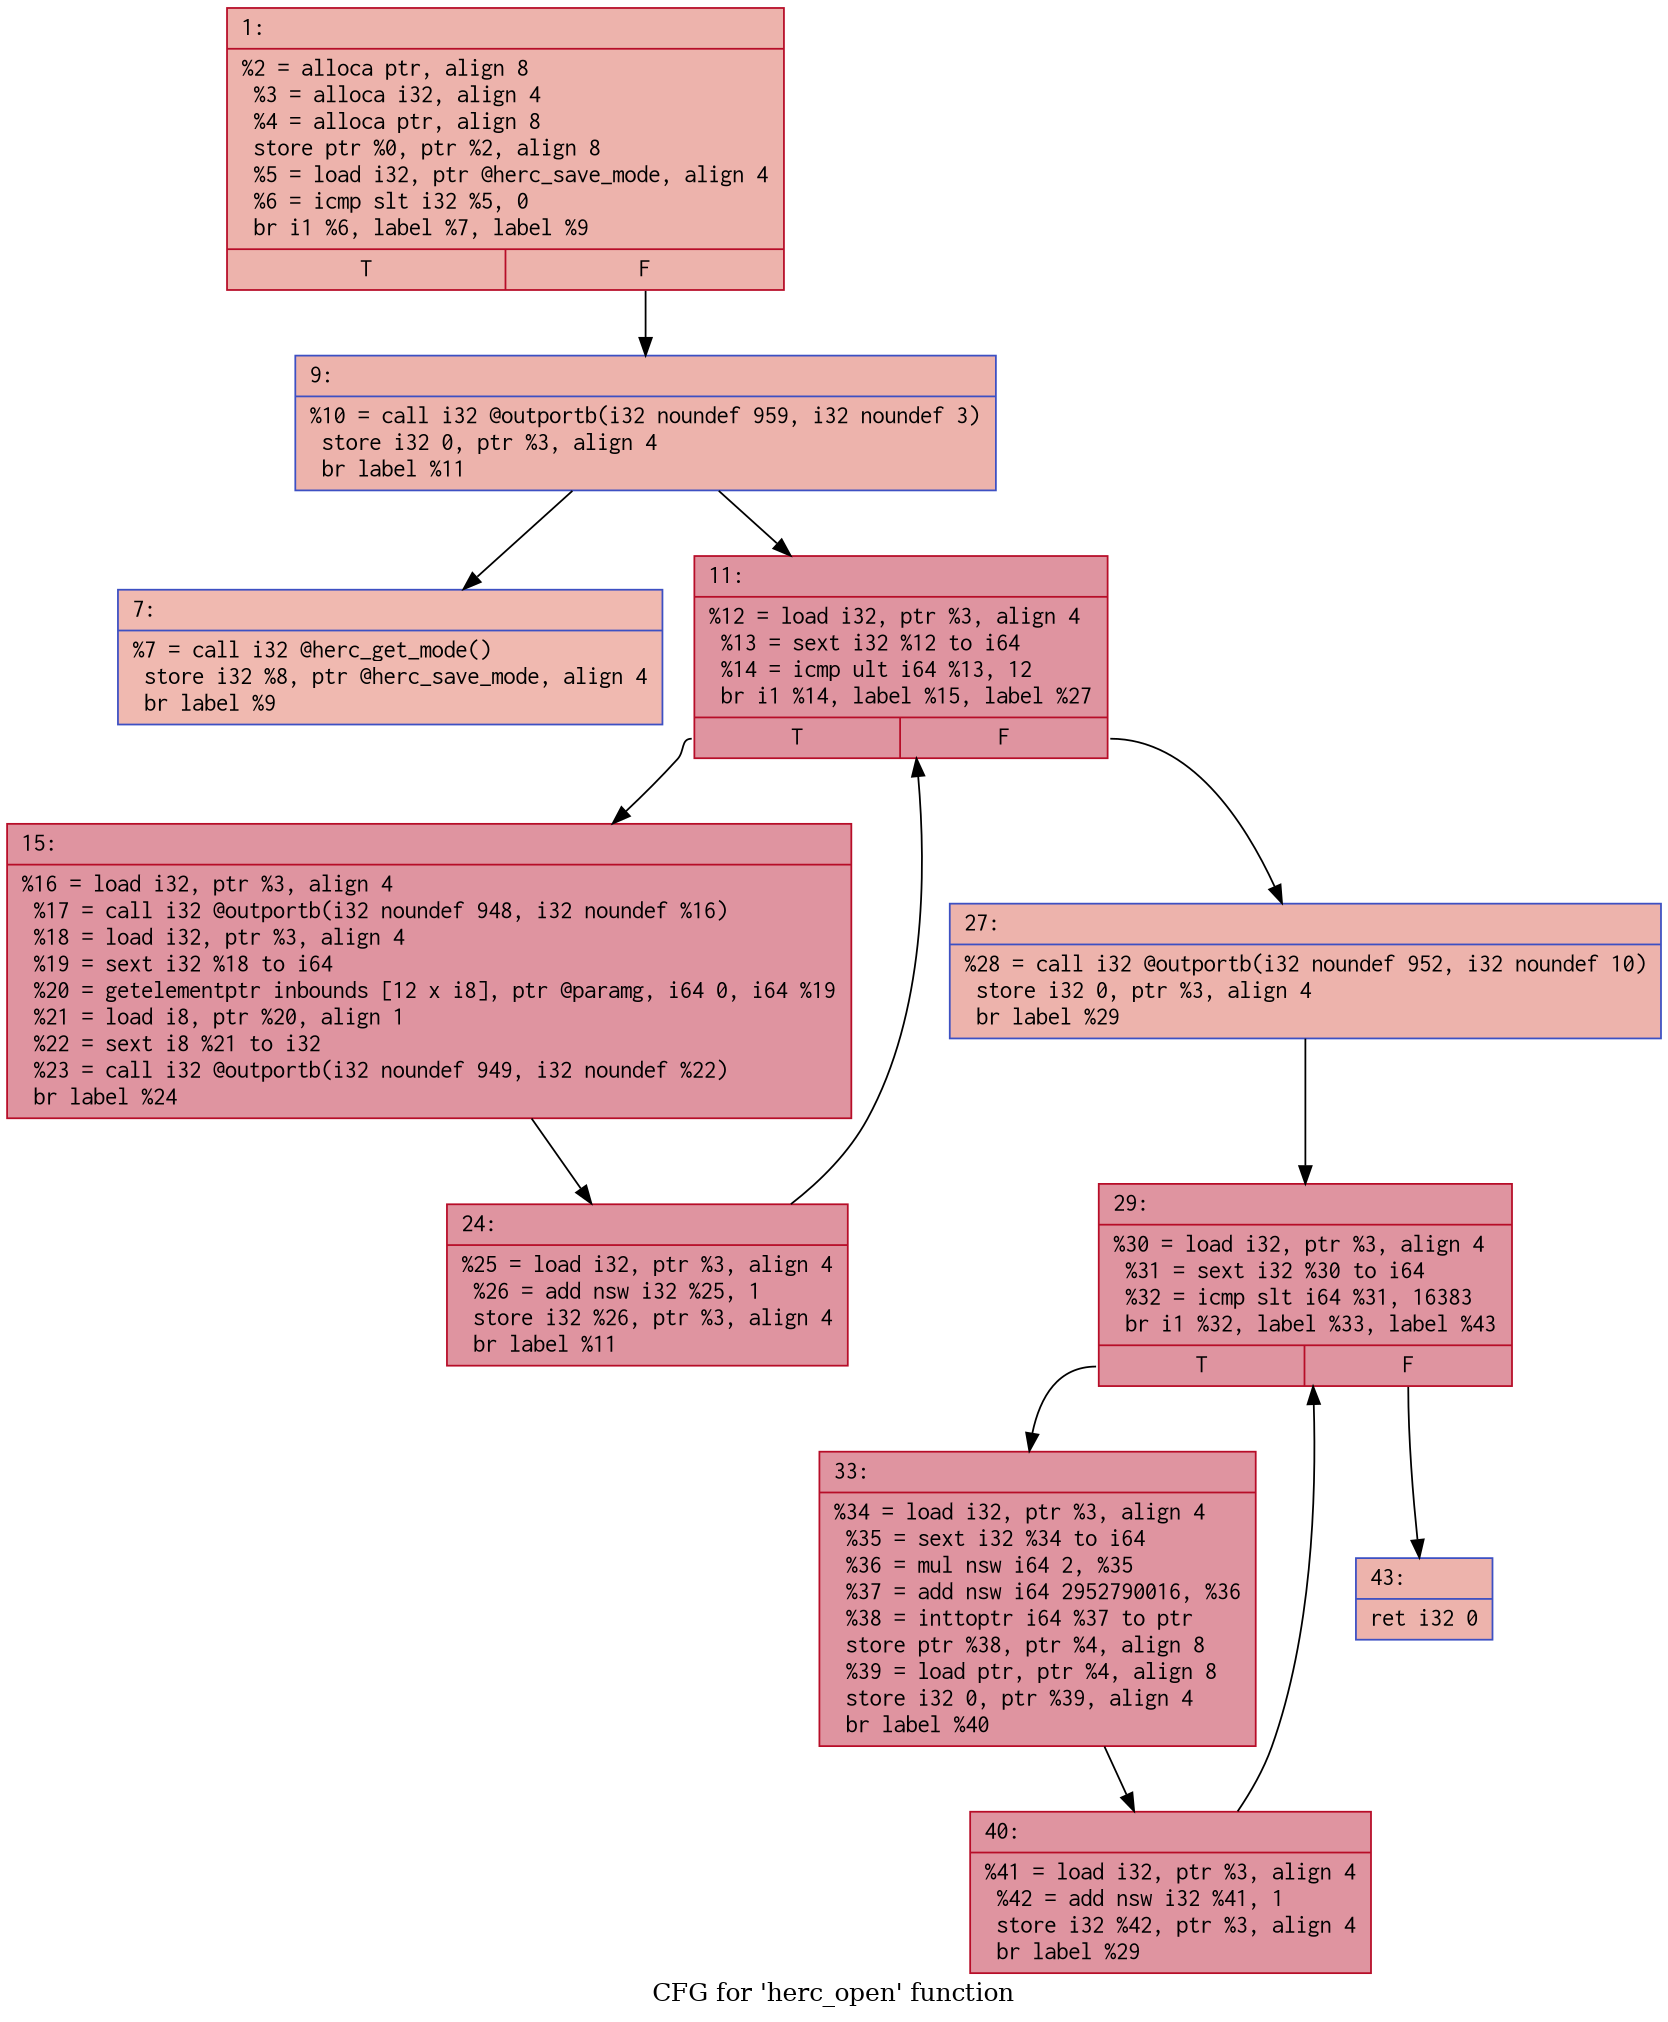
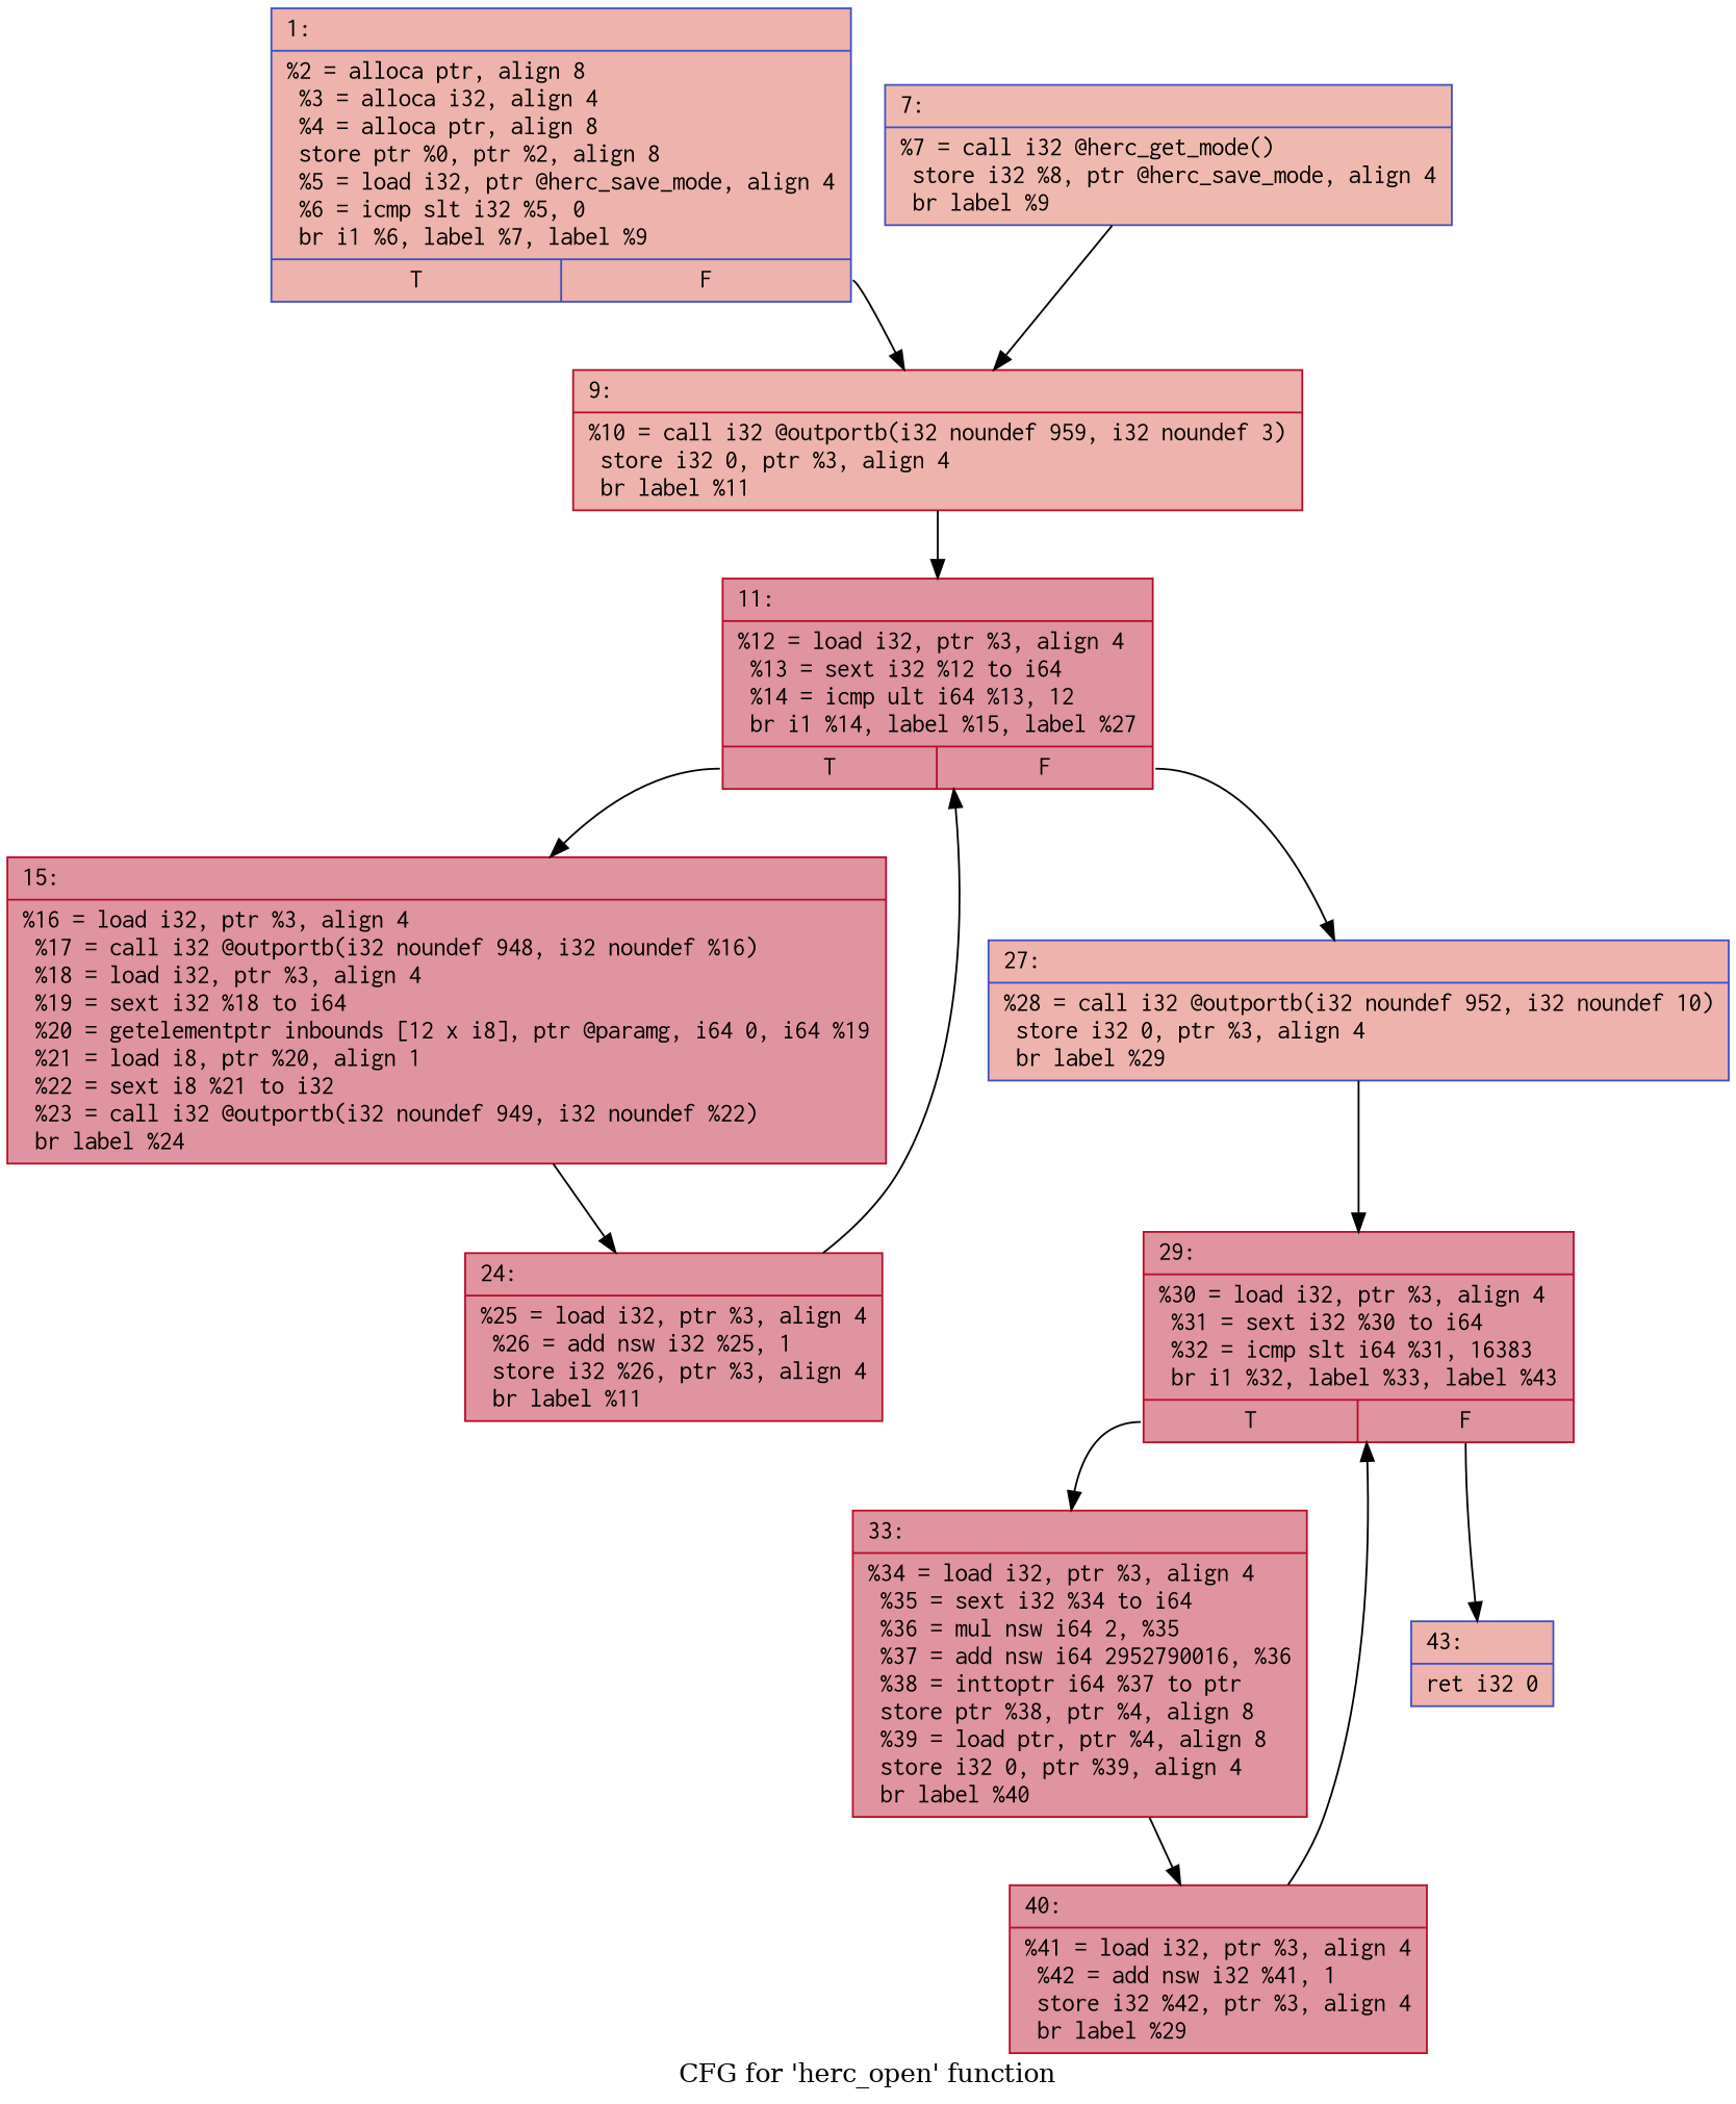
  digraph {
    label="CFG for 'herc_open' function"
    node [color="#b70d28ff" fillcolor="#b70d2870" fontname=Courier shape=record style=filled]
-   n1 [fillcolor="#d6524470" label="{1:\l|  %2 = alloca ptr, align 8\l  %3 = alloca i32, align 4\l  %4 = alloca ptr, align 8\l  store ptr %0, ptr %2, align 8\l  %5 = load i32, ptr @herc_save_mode, align 4\l  %6 = icmp slt i32 %5, 0\l  br i1 %6, label %7, label %9\l|{<s0>T|<s1>F}}"]
-   n2 [color="#3d50c3ff" fillcolor="#d6524470" label="{9:\l|  %10 = call i32 @outportb(i32 noundef 959, i32 noundef 3)\l  store i32 0, ptr %3, align 4\l  br label %11\l}"]
+   n1 [color="#3d50c3ff" fillcolor="#d6524470" label="{1:\l|  %2 = alloca ptr, align 8\l  %3 = alloca i32, align 4\l  %4 = alloca ptr, align 8\l  store ptr %0, ptr %2, align 8\l  %5 = load i32, ptr @herc_save_mode, align 4\l  %6 = icmp slt i32 %5, 0\l  br i1 %6, label %7, label %9\l|{<s0>T|<s1>F}}"]
+   n2 [fillcolor="#d6524470" label="{9:\l|  %10 = call i32 @outportb(i32 noundef 959, i32 noundef 3)\l  store i32 0, ptr %3, align 4\l  br label %11\l}"]
    n3 [color="#3d50c3ff" fillcolor="#de614d70" label="{7:\l|  %7 = call i32 @herc_get_mode()\l  store i32 %8, ptr @herc_save_mode, align 4\l  br label %9\l}"]
    n4 [label="{11:\l|  %12 = load i32, ptr %3, align 4\l  %13 = sext i32 %12 to i64\l  %14 = icmp ult i64 %13, 12\l  br i1 %14, label %15, label %27\l|{<s0>T|<s1>F}}"]
    n5 [label="{15:\l|  %16 = load i32, ptr %3, align 4\l  %17 = call i32 @outportb(i32 noundef 948, i32 noundef %16)\l  %18 = load i32, ptr %3, align 4\l  %19 = sext i32 %18 to i64\l  %20 = getelementptr inbounds [12 x i8], ptr @paramg, i64 0, i64 %19\l  %21 = load i8, ptr %20, align 1\l  %22 = sext i8 %21 to i32\l  %23 = call i32 @outportb(i32 noundef 949, i32 noundef %22)\l  br label %24\l}"]
    n6 [color="#3d50c3ff" fillcolor="#d6524470" label="{27:\l|  %28 = call i32 @outportb(i32 noundef 952, i32 noundef 10)\l  store i32 0, ptr %3, align 4\l  br label %29\l}"]
    n7 [label="{24:\l|  %25 = load i32, ptr %3, align 4\l  %26 = add nsw i32 %25, 1\l  store i32 %26, ptr %3, align 4\l  br label %11\l}"]
    n8 [label="{29:\l|  %30 = load i32, ptr %3, align 4\l  %31 = sext i32 %30 to i64\l  %32 = icmp slt i64 %31, 16383\l  br i1 %32, label %33, label %43\l|{<s0>T|<s1>F}}"]
    n9 [label="{33:\l|  %34 = load i32, ptr %3, align 4\l  %35 = sext i32 %34 to i64\l  %36 = mul nsw i64 2, %35\l  %37 = add nsw i64 2952790016, %36\l  %38 = inttoptr i64 %37 to ptr\l  store ptr %38, ptr %4, align 8\l  %39 = load ptr, ptr %4, align 8\l  store i32 0, ptr %39, align 4\l  br label %40\l}"]
    n10 [color="#3d50c3ff" fillcolor="#d6524470" label="{43:\l|  ret i32 0\l}"]
    n11 [label="{40:\l|  %41 = load i32, ptr %3, align 4\l  %42 = add nsw i32 %41, 1\l  store i32 %42, ptr %3, align 4\l  br label %29\l}"]
    n1 -> n2 [tailport=s1]
    n2 -> n4
-   n2 -> n3
+   n3 -> n2
    n4 -> n5 [tailport=s0]
    n4 -> n6 [tailport=s1]
    n5 -> n7
    n6 -> n8
    n7 -> n4
    n8 -> n9 [tailport=s0]
    n8 -> n10 [tailport=s1]
    n9 -> n11
    n11 -> n8
  }
